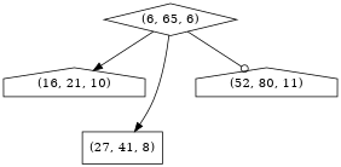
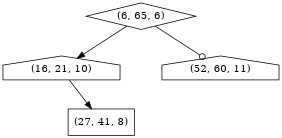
  digraph {
    node [shape=house]
    edge [arrowhead=normal]
    n1 [label="(16, 21, 10)"]
    "(6, 65, 6)" [shape=diamond]
    "(27, 41, 8)" [shape=box]
-   "(52, 60, 11)" [label="(52, 80, 11)"]
+   "(52, 60, 11)"
    "(6, 65, 6)" -> n1
-   "(6, 65, 6)" -> "(27, 41, 8)"
+   n1 -> "(27, 41, 8)"
    "(6, 65, 6)" -> "(52, 60, 11)" [arrowhead=odot]
  }
